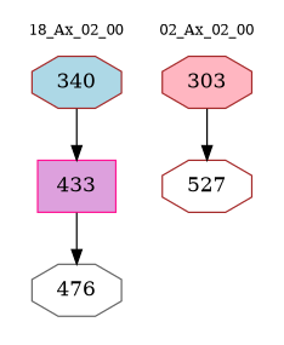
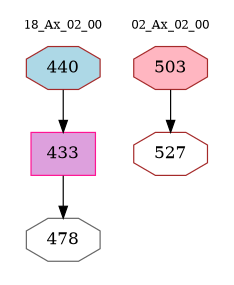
  digraph {
    node [color=brown fillcolor=white shape=octagon style=filled]
    edge [color=black]
-   n1 [fillcolor=lightblue label=340]
+   n1 [fillcolor=lightblue label=440]
    n2 [color=deeppink fillcolor=plum label=433 shape=box]
-   n3 [color=gray40 label=476]
-   n4 [fillcolor=lightpink label=303]
+   n3 [color=gray40 label=478]
+   n4 [fillcolor=lightpink label=503]
    n5 [label=527]
    subgraph cluster_1 {
      color=white
      fontsize=10
      label="18_Ax_02_00"
      n1
      n2
      n3
    }
    subgraph cluster_2 {
      color=white
      fontsize=10
      label="02_Ax_02_00"
      n4
      n5
    }
    n1 -> n2
    n2 -> n3
    n4 -> n5
  }
